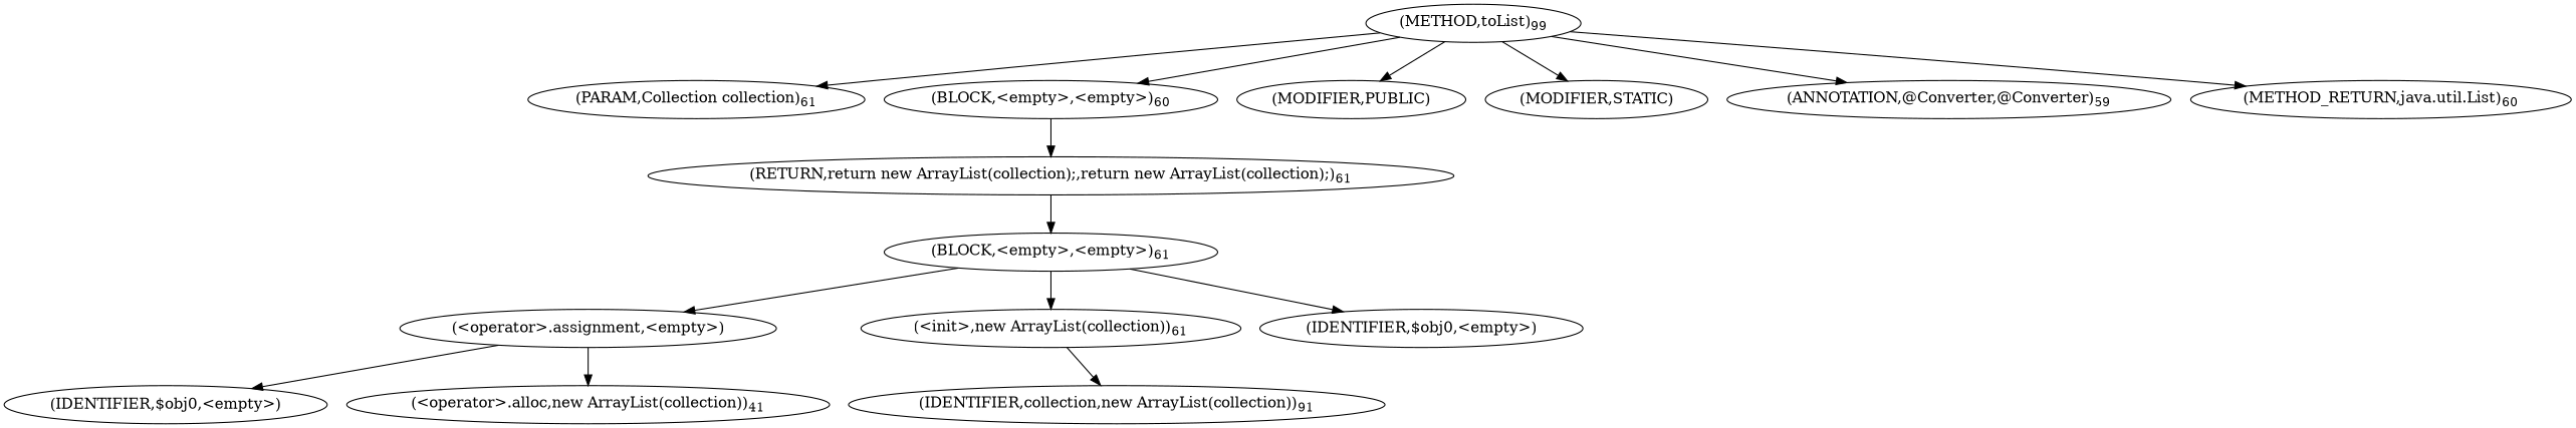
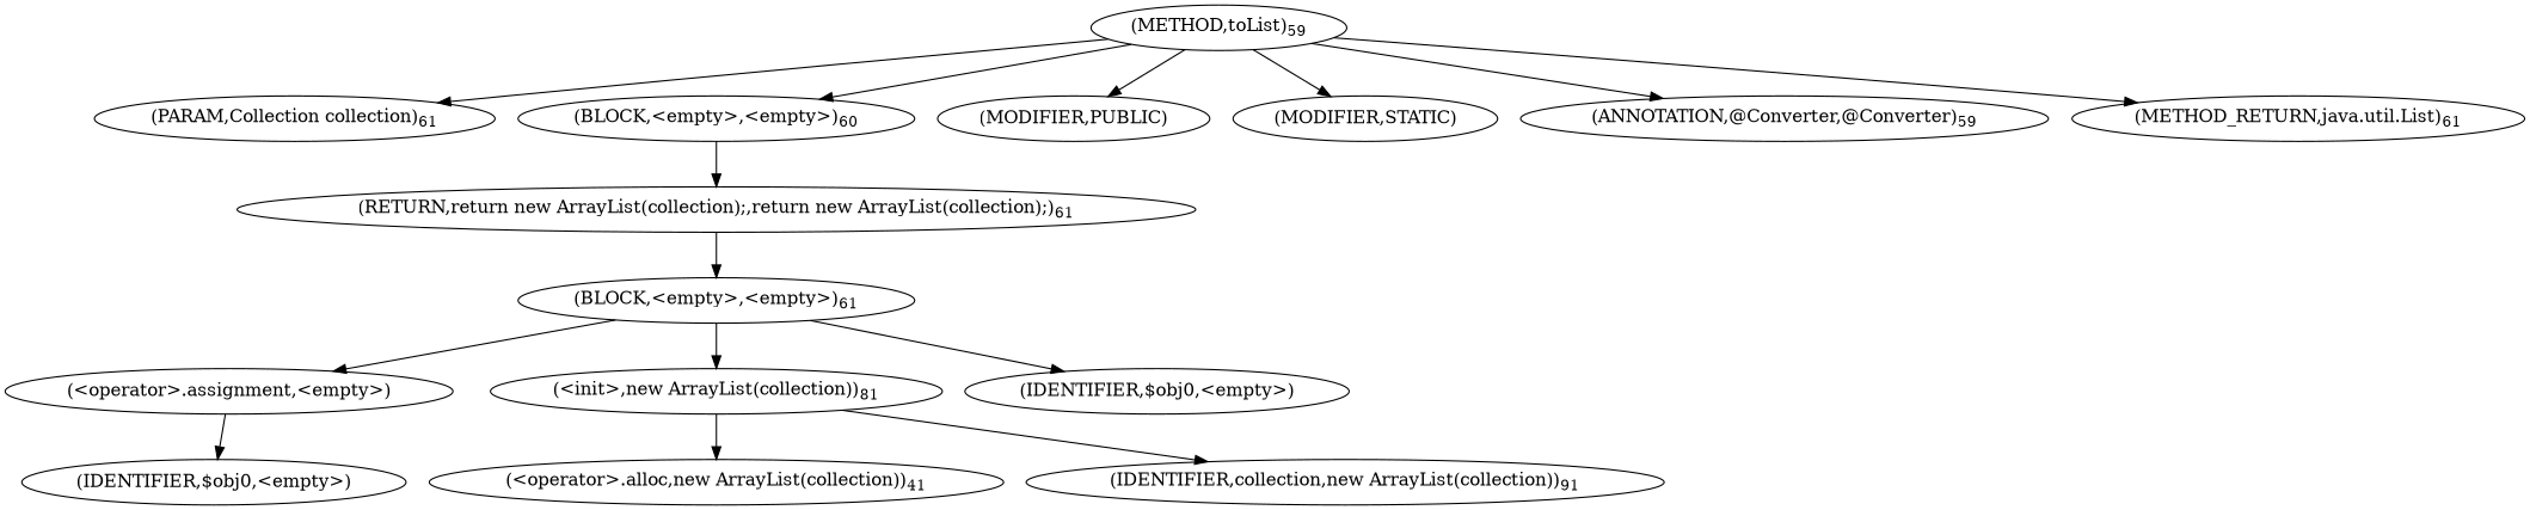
  digraph {
-   n1 [label=<(METHOD,toList)<SUB>99</SUB>>]
+   n1 [label=<(METHOD,toList)<SUB>59</SUB>>]
    n2 [label=<(PARAM,Collection collection)<SUB>61</SUB>>]
    n3 [label=<(BLOCK,&lt;empty&gt;,&lt;empty&gt;)<SUB>60</SUB>>]
    n4 [label=<(MODIFIER,PUBLIC)>]
    n5 [label=<(MODIFIER,STATIC)>]
    n6 [label=<(ANNOTATION,@Converter,@Converter)<SUB>59</SUB>>]
-   n7 [label=<(METHOD_RETURN,java.util.List)<SUB>60</SUB>>]
+   n7 [label=<(METHOD_RETURN,java.util.List)<SUB>61</SUB>>]
    n8 [label=<(RETURN,return new ArrayList(collection);,return new ArrayList(collection);)<SUB>61</SUB>>]
    n9 [label=<(BLOCK,&lt;empty&gt;,&lt;empty&gt;)<SUB>61</SUB>>]
    n10 [label=<(&lt;operator&gt;.assignment,&lt;empty&gt;)>]
-   n11 [label=<(&lt;init&gt;,new ArrayList(collection))<SUB>61</SUB>>]
+   n11 [label=<(&lt;init&gt;,new ArrayList(collection))<SUB>81</SUB>>]
    n12 [label=<(IDENTIFIER,$obj0,&lt;empty&gt;)>]
    n13 [label=<(IDENTIFIER,$obj0,&lt;empty&gt;)>]
    n14 [label=<(&lt;operator&gt;.alloc,new ArrayList(collection))<SUB>41</SUB>>]
    n15 [label=<(IDENTIFIER,collection,new ArrayList(collection))<SUB>91</SUB>>]
    n1 -> n2
    n1 -> n3
    n1 -> n4
    n1 -> n5
    n1 -> n6
    n1 -> n7
    n3 -> n8
    n8 -> n9
    n9 -> n10
    n9 -> n11
    n9 -> n12
    n10 -> n13
-   n10 -> n14
+   n11 -> n14
    n11 -> n15
  }
